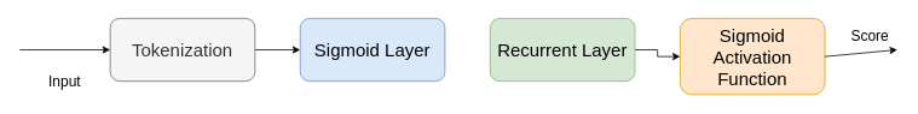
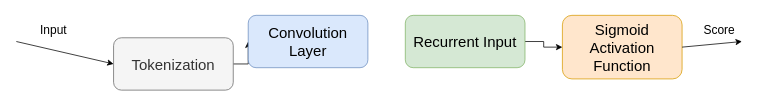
  <mxCell id="0" />
  <mxCell id="1" parent="0" />
  <mxCell id="2" style="edgeStyle=orthogonalEdgeStyle;rounded=0;orthogonalLoop=1;jettySize=auto;html=1;" parent="1" source="3" target="5" edge="1"><mxGeometry relative="1" as="geometry" /></mxCell>
- <mxCell id="3" value="Tokenization" style="rounded=1;whiteSpace=wrap;html=1;fontSize=20;fillColor=#f5f5f5;strokeColor=#666666;fontColor=#333333;" parent="1" vertex="1"><mxGeometry x="120" y="20" width="160" height="70" as="geometry" /></mxCell>
+ <mxCell id="3" value="Tokenization" style="rounded=1;whiteSpace=wrap;html=1;fontSize=20;fillColor=#f5f5f5;strokeColor=#666666;fontColor=#333333;" parent="1" vertex="1"><mxGeometry x="150" y="50" width="160" height="70" as="geometry" /></mxCell>
  <mxCell id="4" value="" style="endArrow=classic;html=1;entryX=0;entryY=0.5;entryDx=0;entryDy=0;" parent="1" target="3" edge="1"><mxGeometry width="50" height="50" relative="1" as="geometry"><mxPoint x="20" y="55" as="sourcePoint" /><mxPoint x="170" y="100" as="targetPoint" /></mxGeometry></mxCell>
- <mxCell id="5" value="Sigmoid Layer" style="rounded=1;whiteSpace=wrap;html=1;fontSize=20;fillColor=#dae8fc;strokeColor=#6c8ebf;" parent="1" vertex="1"><mxGeometry x="330" y="20" width="160" height="70" as="geometry" /></mxCell>
+ <mxCell id="5" value="Convolution Layer" style="rounded=1;whiteSpace=wrap;html=1;fontSize=20;fillColor=#dae8fc;strokeColor=#6c8ebf;" parent="1" vertex="1"><mxGeometry x="330" y="20" width="160" height="70" as="geometry" /></mxCell>
  <mxCell id="6" style="edgeStyle=orthogonalEdgeStyle;rounded=0;orthogonalLoop=1;jettySize=auto;html=1;exitX=1;exitY=0.5;exitDx=0;exitDy=0;" parent="1" source="7" target="8" edge="1"><mxGeometry relative="1" as="geometry" /></mxCell>
- <mxCell id="7" value="Recurrent Layer" style="rounded=1;whiteSpace=wrap;html=1;fontSize=20;fillColor=#d5e8d4;strokeColor=#82b366;" parent="1" vertex="1"><mxGeometry x="540" y="20" width="160" height="70" as="geometry" /></mxCell>
+ <mxCell id="7" value="Recurrent Input" style="rounded=1;whiteSpace=wrap;html=1;fontSize=20;fillColor=#d5e8d4;strokeColor=#82b366;" parent="1" vertex="1"><mxGeometry x="540" y="20" width="160" height="70" as="geometry" /></mxCell>
  <mxCell id="8" value="Sigmoid Activation Function" style="rounded=1;whiteSpace=wrap;html=1;fontSize=20;fillColor=#ffe6cc;strokeColor=#d79b00;" parent="1" vertex="1"><mxGeometry x="750" y="20" width="160" height="85" as="geometry" /></mxCell>
  <mxCell id="9" value="" style="endArrow=classic;html=1;exitX=1;exitY=0.5;exitDx=0;exitDy=0;" parent="1" source="8" edge="1"><mxGeometry width="50" height="50" relative="1" as="geometry"><mxPoint x="940" y="90" as="sourcePoint" /><mxPoint x="990" y="55" as="targetPoint" /></mxGeometry></mxCell>
  <mxCell id="10" value="Score" style="text;html=1;strokeColor=none;fillColor=none;align=center;verticalAlign=middle;whiteSpace=wrap;rounded=0;fontSize=16;" parent="1" vertex="1"><mxGeometry x="940" y="30" width="40" height="20" as="geometry" /></mxCell>
- <mxCell id="11" value="Input" style="text;html=1;strokeColor=none;fillColor=none;align=center;verticalAlign=middle;whiteSpace=wrap;rounded=0;fontSize=16;" parent="1" vertex="1"><mxGeometry x="50" y="80" width="40" height="20" as="geometry" /></mxCell>
+ <mxCell id="11" value="Input" style="text;html=1;strokeColor=none;fillColor=none;align=center;verticalAlign=middle;whiteSpace=wrap;rounded=0;fontSize=16;" parent="1" vertex="1"><mxGeometry x="50" y="30" width="40" height="20" as="geometry" /></mxCell>
